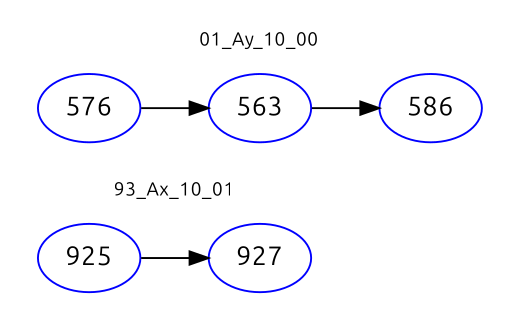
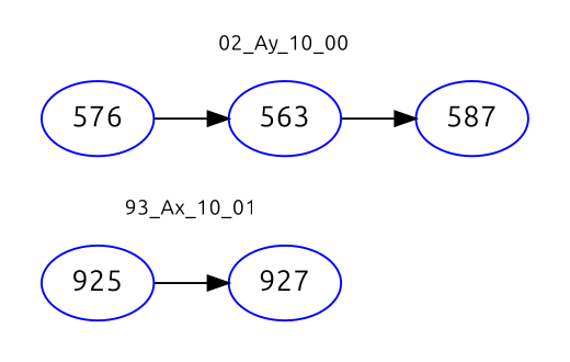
  digraph {
    fontname=Ubuntu
    rankdir=LR
    node [color=blue fontname=Ubuntu]
    edge [color=black fontname=Ubuntu]
    n1 [label=925]
    n2 [label=927]
    n3 [label=576]
    n4 [label=563]
-   n5 [label=586]
+   n5 [label=587]
    subgraph cluster_1 {
      color=white
      fontsize=10
      label="93_Ax_10_01"
      n1
      n2
    }
    subgraph cluster_2 {
      color=white
      fontsize=10
-     label="01_Ay_10_00"
+     label="02_Ay_10_00"
      n3
      n4
      n5
    }
    n1 -> n2
    n3 -> n4
    n4 -> n5
  }
